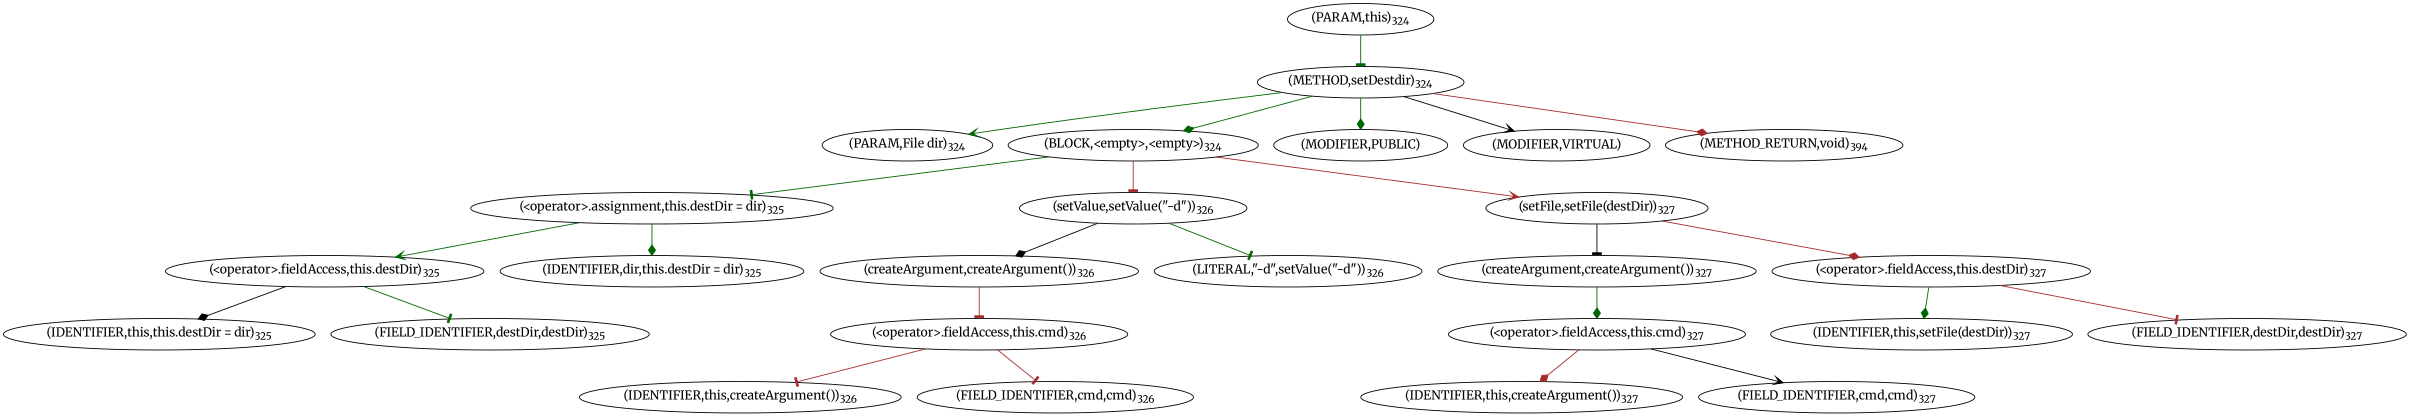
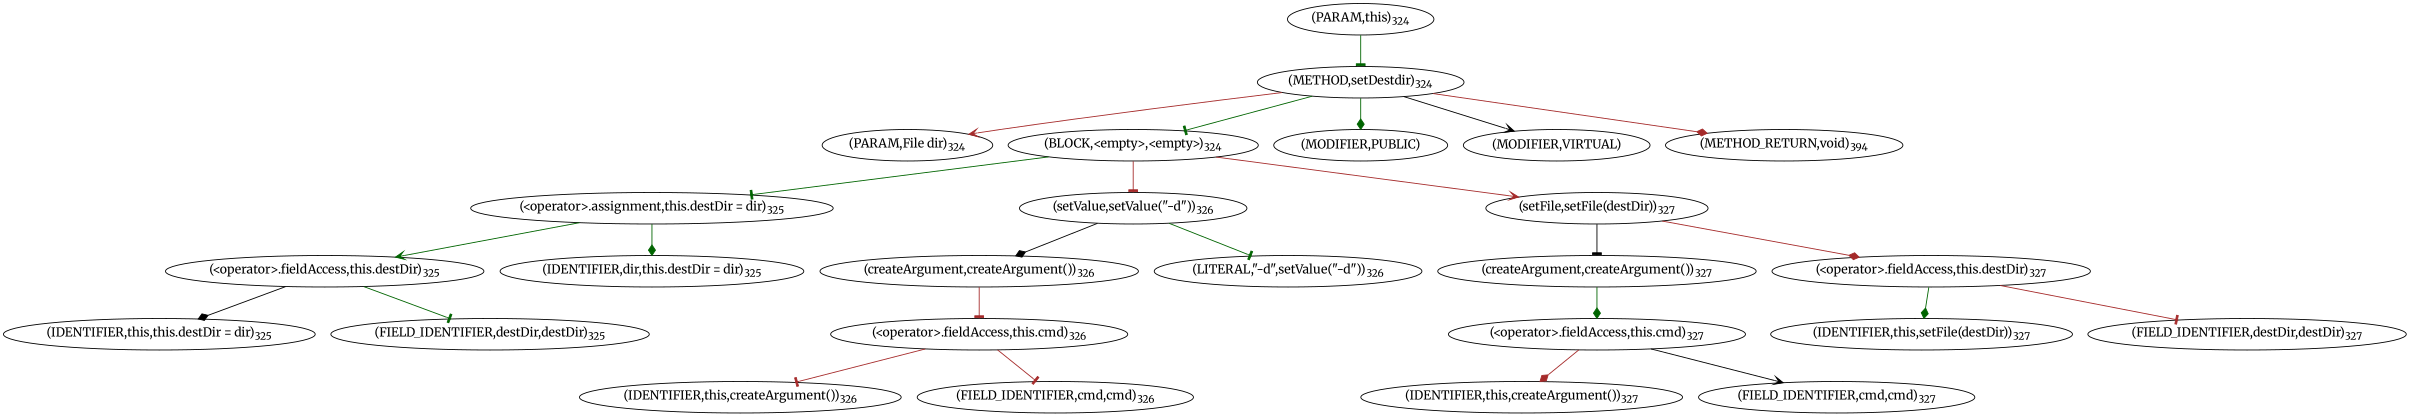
  digraph {
    fontname=Merriweather
    node [fontname=Merriweather]
    edge [arrowhead=tee color=brown fontname=Merriweather]
    n1 [label=<(METHOD,setDestdir)<SUB>324</SUB>>]
    n2 [label=<(PARAM,File dir)<SUB>324</SUB>>]
    n3 [label=<(BLOCK,&lt;empty&gt;,&lt;empty&gt;)<SUB>324</SUB>>]
    n4 [label=<(MODIFIER,PUBLIC)>]
    n5 [label=<(MODIFIER,VIRTUAL)>]
    n6 [label=<(METHOD_RETURN,void)<SUB>394</SUB>>]
    n7 [label=<(PARAM,this)<SUB>324</SUB>>]
    n8 [label=<(&lt;operator&gt;.assignment,this.destDir = dir)<SUB>325</SUB>>]
    n9 [label=<(setValue,setValue(&quot;-d&quot;))<SUB>326</SUB>>]
    n10 [label=<(setFile,setFile(destDir))<SUB>327</SUB>>]
    n11 [label=<(&lt;operator&gt;.fieldAccess,this.destDir)<SUB>325</SUB>>]
    n12 [label=<(IDENTIFIER,dir,this.destDir = dir)<SUB>325</SUB>>]
    n13 [label=<(createArgument,createArgument())<SUB>326</SUB>>]
    n14 [label=<(LITERAL,&quot;-d&quot;,setValue(&quot;-d&quot;))<SUB>326</SUB>>]
    n15 [label=<(createArgument,createArgument())<SUB>327</SUB>>]
    n16 [label=<(&lt;operator&gt;.fieldAccess,this.destDir)<SUB>327</SUB>>]
    n17 [label=<(IDENTIFIER,this,this.destDir = dir)<SUB>325</SUB>>]
    n18 [label=<(FIELD_IDENTIFIER,destDir,destDir)<SUB>325</SUB>>]
    n19 [label=<(&lt;operator&gt;.fieldAccess,this.cmd)<SUB>326</SUB>>]
    n20 [label=<(IDENTIFIER,this,createArgument())<SUB>326</SUB>>]
    n21 [label=<(FIELD_IDENTIFIER,cmd,cmd)<SUB>326</SUB>>]
    n22 [label=<(&lt;operator&gt;.fieldAccess,this.cmd)<SUB>327</SUB>>]
    n23 [label=<(IDENTIFIER,this,setFile(destDir))<SUB>327</SUB>>]
    n24 [label=<(FIELD_IDENTIFIER,destDir,destDir)<SUB>327</SUB>>]
    n25 [label=<(IDENTIFIER,this,createArgument())<SUB>327</SUB>>]
    n26 [label=<(FIELD_IDENTIFIER,cmd,cmd)<SUB>327</SUB>>]
-   n1 -> n2 [arrowhead=vee color=darkgreen]
-   n1 -> n3 [arrowhead=diamond color=darkgreen]
+   n1 -> n2 [arrowhead=vee]
+   n1 -> n3 [color=darkgreen]
    n1 -> n4 [arrowhead=diamond color=darkgreen]
    n1 -> n5 [arrowhead=vee color=black]
    n1 -> n6 [arrowhead=diamond]
    n3 -> n8 [color=darkgreen]
    n3 -> n9
    n3 -> n10 [arrowhead=vee]
    n7 -> n1 [color=darkgreen]
    n8 -> n11 [arrowhead=vee color=darkgreen]
    n8 -> n12 [arrowhead=diamond color=darkgreen]
    n9 -> n13 [arrowhead=diamond color=black]
    n9 -> n14 [color=darkgreen]
    n10 -> n15 [color=black]
    n10 -> n16 [arrowhead=diamond]
    n11 -> n17 [arrowhead=diamond color=black]
    n11 -> n18 [color=darkgreen]
    n13 -> n19
    n15 -> n22 [arrowhead=diamond color=darkgreen]
    n16 -> n23 [arrowhead=diamond color=darkgreen]
    n16 -> n24
    n19 -> n20
    n19 -> n21
    n22 -> n25 [arrowhead=diamond]
    n22 -> n26 [arrowhead=vee color=black]
  }
